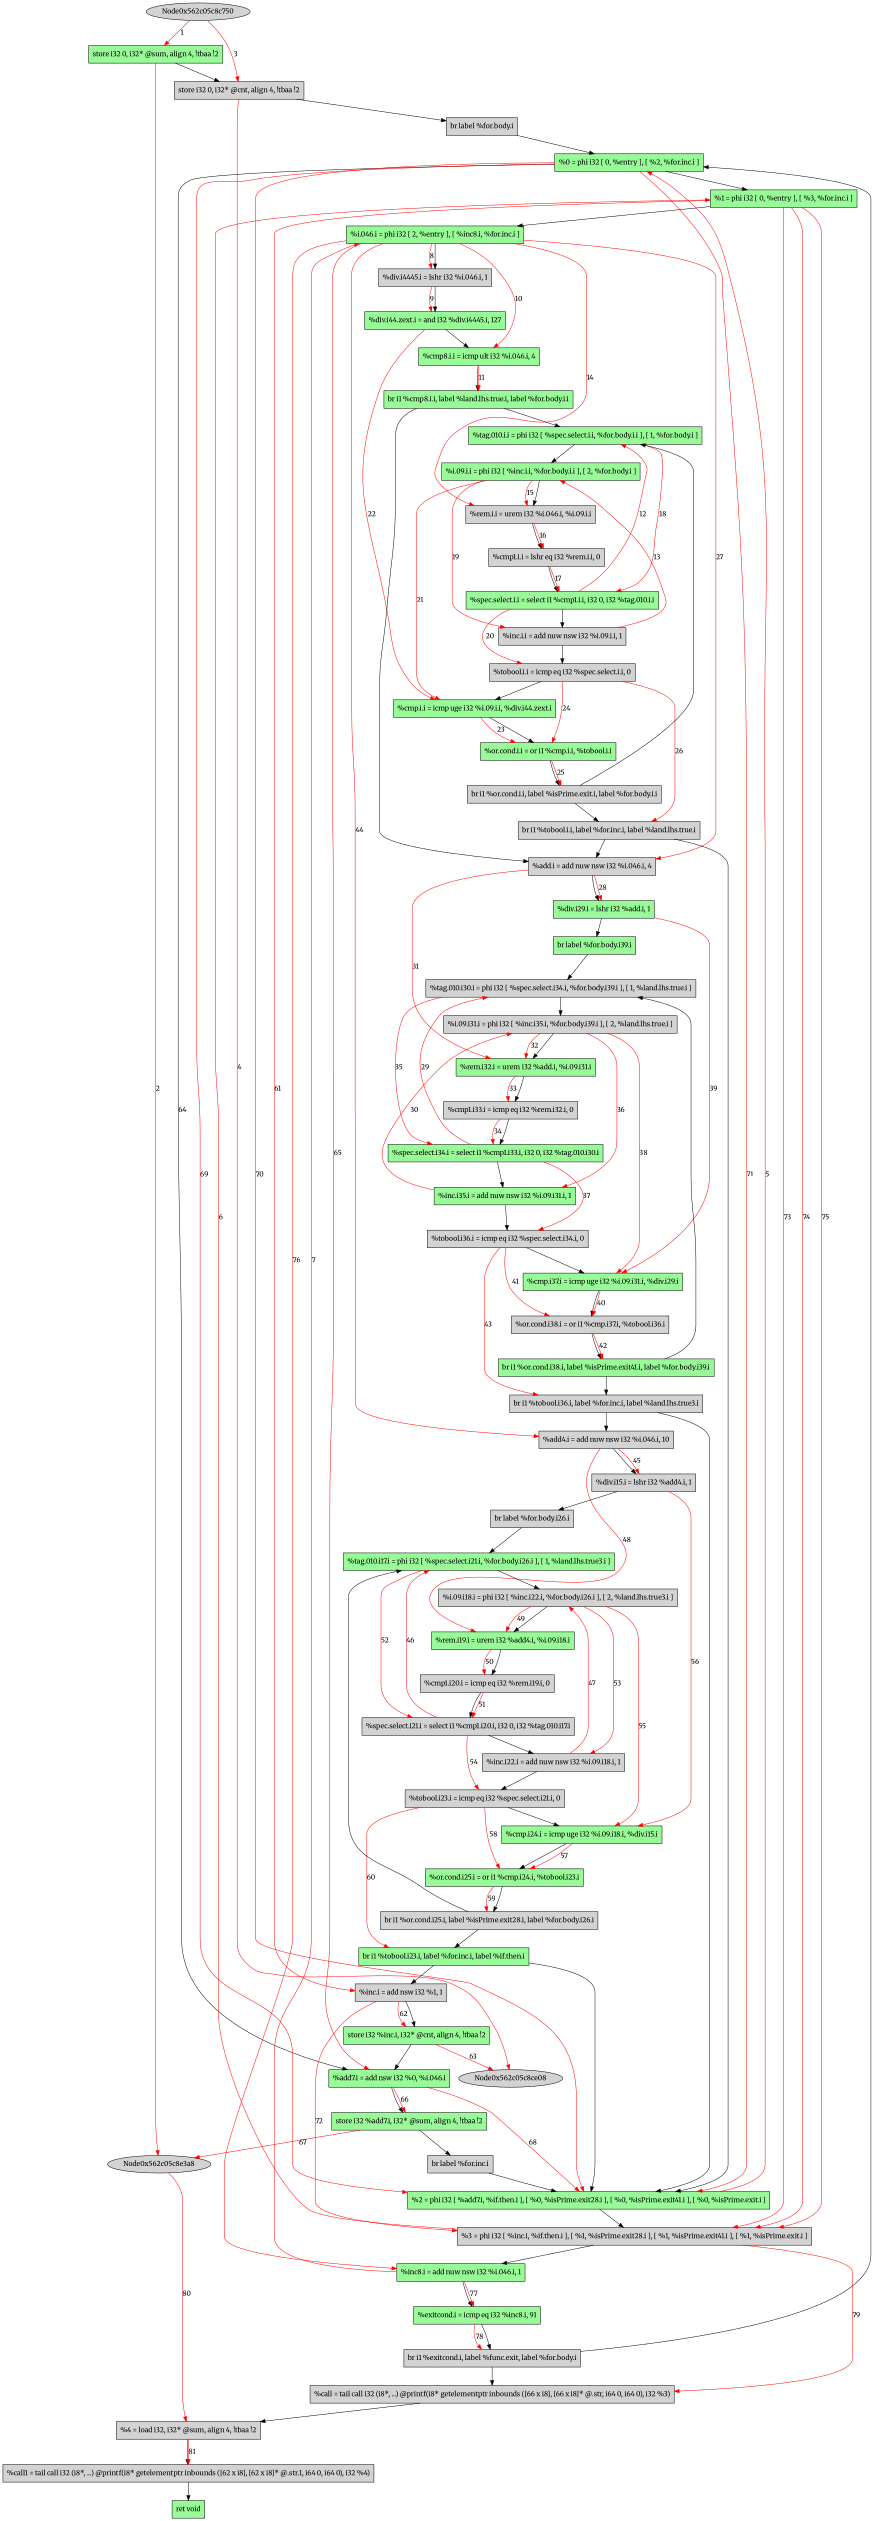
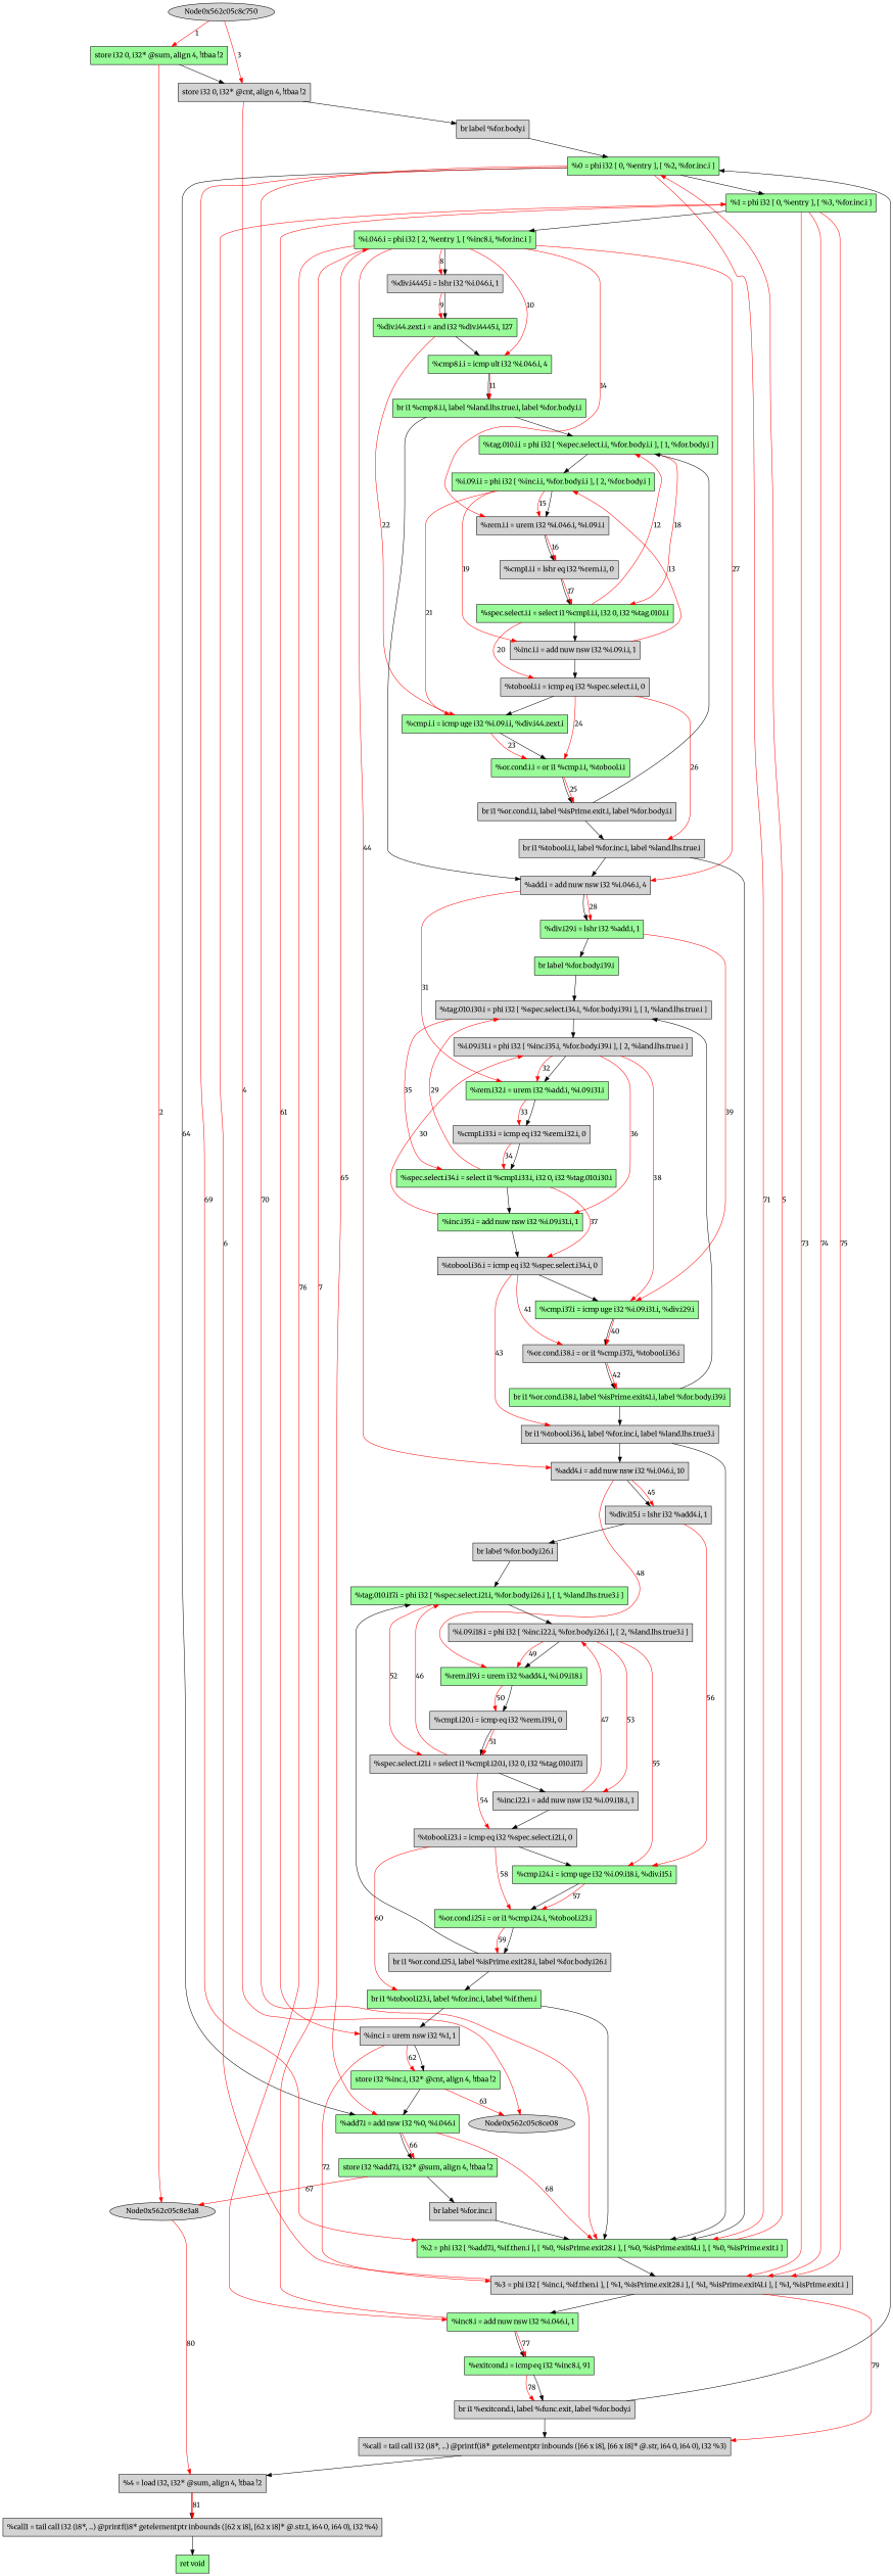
  digraph {
    fontname=Merriweather
    node [fillcolor=lightgrey fontname=Merriweather shape=record style=filled]
    edge [fontname=Merriweather color=red]
    n1 [fillcolor=palegreen label="  store i32 0, i32* @sum, align 4, !tbaa !2"]
    n2 [label="  store i32 0, i32* @cnt, align 4, !tbaa !2"]
    Node0x562c05c8e3a8 [shape=""]
    n4 [label="  br label %for.body.i"]
    Node0x562c05c8ce08 [shape=""]
    n6 [label="  %4 = load i32, i32* @sum, align 4, !tbaa !2"]
    n7 [fillcolor=palegreen label="  %0 = phi i32 [ 0, %entry ], [ %2, %for.inc.i ]"]
    n8 [fillcolor=palegreen label="  %1 = phi i32 [ 0, %entry ], [ %3, %for.inc.i ]"]
    n9 [fillcolor=palegreen label="  %add7.i = add nsw i32 %0, %i.046.i"]
    n10 [fillcolor=palegreen label="  %2 = phi i32 [ %add7.i, %if.then.i ], [ %0, %isPrime.exit28.i ], [ %0, %isPrime.exit41.i ], [ %0, %isPrime.exit.i ]"]
    n11 [fillcolor=palegreen label="  %i.046.i = phi i32 [ 2, %entry ], [ %inc8.i, %for.inc.i ]"]
-   n12 [label="  %inc.i = add nsw i32 %1, 1"]
+   n12 [label="%inc.i = urem nsw i32 %1, 1"]
    n13 [label="  %3 = phi i32 [ %inc.i, %if.then.i ], [ %1, %isPrime.exit28.i ], [ %1, %isPrime.exit41.i ], [ %1, %isPrime.exit.i ]"]
    n14 [fillcolor=palegreen label="  store i32 %add7.i, i32* @sum, align 4, !tbaa !2"]
    n15 [label="  %div.i4445.i = lshr i32 %i.046.i, 1"]
    n16 [fillcolor=palegreen label="  %cmp8.i.i = icmp ult i32 %i.046.i, 4"]
    n17 [label="  %rem.i.i = urem i32 %i.046.i, %i.09.i.i"]
    n18 [label="  %add.i = add nuw nsw i32 %i.046.i, 4"]
    n19 [label="  %add4.i = add nuw nsw i32 %i.046.i, 10"]
    n20 [fillcolor=palegreen label="  %inc8.i = add nuw nsw i32 %i.046.i, 1"]
    n21 [fillcolor=palegreen label="  store i32 %inc.i, i32* @cnt, align 4, !tbaa !2"]
    n22 [label="  %call = tail call i32 (i8*, ...) @printf(i8* getelementptr inbounds ([66 x i8], [66 x i8]* @.str, i64 0, i64 0), i32 %3)"]
    n23 [fillcolor=palegreen label="  %div.i44.zext.i = and i32 %div.i4445.i, 127"]
    n24 [fillcolor=palegreen label="  br i1 %cmp8.i.i, label %land.lhs.true.i, label %for.body.i.i"]
    n25 [label="%cmp1.i.i = lshr eq i32 %rem.i.i, 0"]
    n26 [fillcolor=palegreen label="  %div.i29.i = lshr i32 %add.i, 1"]
    n27 [fillcolor=palegreen label="  %rem.i32.i = urem i32 %add.i, %i.09.i31.i"]
    n28 [label="  %div.i15.i = lshr i32 %add4.i, 1"]
    n29 [fillcolor=palegreen label="  %rem.i19.i = urem i32 %add4.i, %i.09.i18.i"]
    n30 [fillcolor=palegreen label="  %exitcond.i = icmp eq i32 %inc8.i, 91"]
    n31 [fillcolor=palegreen label="  %cmp.i.i = icmp uge i32 %i.09.i.i, %div.i44.zext.i"]
    n32 [fillcolor=palegreen label="  %or.cond.i.i = or i1 %cmp.i.i, %tobool.i.i"]
    n33 [fillcolor=palegreen label="  %tag.010.i.i = phi i32 [ %spec.select.i.i, %for.body.i.i ], [ 1, %for.body.i ]"]
    n34 [fillcolor=palegreen label="  %i.09.i.i = phi i32 [ %inc.i.i, %for.body.i.i ], [ 2, %for.body.i ]"]
    n35 [fillcolor=palegreen label="  %spec.select.i.i = select i1 %cmp1.i.i, i32 0, i32 %tag.010.i.i"]
    n36 [label="  %inc.i.i = add nuw nsw i32 %i.09.i.i, 1"]
    n37 [label="  %tobool.i.i = icmp eq i32 %spec.select.i.i, 0"]
    n38 [label="  br i1 %tobool.i.i, label %for.inc.i, label %land.lhs.true.i"]
    n39 [label="  br i1 %or.cond.i.i, label %isPrime.exit.i, label %for.body.i.i"]
    n40 [fillcolor=palegreen label="  br label %for.body.i39.i"]
    n41 [fillcolor=palegreen label="  %cmp.i37.i = icmp uge i32 %i.09.i31.i, %div.i29.i"]
    n42 [label="  %cmp1.i33.i = icmp eq i32 %rem.i32.i, 0"]
    n43 [label="  %tag.010.i30.i = phi i32 [ %spec.select.i34.i, %for.body.i39.i ], [ 1, %land.lhs.true.i ]"]
    n44 [label="  %or.cond.i38.i = or i1 %cmp.i37.i, %tobool.i36.i"]
    n45 [label="  %i.09.i31.i = phi i32 [ %inc.i35.i, %for.body.i39.i ], [ 2, %land.lhs.true.i ]"]
    n46 [fillcolor=palegreen label="  %spec.select.i34.i = select i1 %cmp1.i33.i, i32 0, i32 %tag.010.i30.i"]
    n47 [fillcolor=palegreen label="  %inc.i35.i = add nuw nsw i32 %i.09.i31.i, 1"]
    n48 [label="  %tobool.i36.i = icmp eq i32 %spec.select.i34.i, 0"]
    n49 [label="  br i1 %tobool.i36.i, label %for.inc.i, label %land.lhs.true3.i"]
    n50 [fillcolor=palegreen label="  br i1 %or.cond.i38.i, label %isPrime.exit41.i, label %for.body.i39.i"]
    n51 [label="  br label %for.body.i26.i"]
    n52 [fillcolor=palegreen label="  %cmp.i24.i = icmp uge i32 %i.09.i18.i, %div.i15.i"]
    n53 [label="  %cmp1.i20.i = icmp eq i32 %rem.i19.i, 0"]
    n54 [fillcolor=palegreen label="  %tag.010.i17.i = phi i32 [ %spec.select.i21.i, %for.body.i26.i ], [ 1, %land.lhs.true3.i ]"]
    n55 [fillcolor=palegreen label="  %or.cond.i25.i = or i1 %cmp.i24.i, %tobool.i23.i"]
    n56 [label="  %i.09.i18.i = phi i32 [ %inc.i22.i, %for.body.i26.i ], [ 2, %land.lhs.true3.i ]"]
    n57 [label="  %spec.select.i21.i = select i1 %cmp1.i20.i, i32 0, i32 %tag.010.i17.i"]
    n58 [label="  %inc.i22.i = add nuw nsw i32 %i.09.i18.i, 1"]
    n59 [label="  %tobool.i23.i = icmp eq i32 %spec.select.i21.i, 0"]
    n60 [fillcolor=palegreen label="  br i1 %tobool.i23.i, label %for.inc.i, label %if.then.i"]
    n61 [label="  br i1 %or.cond.i25.i, label %isPrime.exit28.i, label %for.body.i26.i"]
    n62 [label="  br label %for.inc.i"]
    n63 [label="  br i1 %exitcond.i, label %func.exit, label %for.body.i"]
    n64 [label="  %call1 = tail call i32 (i8*, ...) @printf(i8* getelementptr inbounds ([62 x i8], [62 x i8]* @.str.1, i64 0, i64 0), i32 %4)"]
    n65 [fillcolor=palegreen label="  ret void"]
    Node0x562c05c8c750 [shape=""]
    n1 -> n2 [color=""]
    n1 -> Node0x562c05c8e3a8 [label=2]
    n2 -> n4 [color=""]
    n2 -> Node0x562c05c8ce08 [label=4]
    Node0x562c05c8e3a8 -> n6 [label=80]
    n4 -> n7 [color=""]
    n6 -> n64 [color=""]
    n6 -> n64 [label=81]
    n7 -> n8 [color=""]
    n7 -> n9 [color=black label=64]
    n7 -> n10 [label=69]
    n7 -> n10 [label=70]
    n7 -> n10 [label=71]
    n8 -> n11 [color=""]
    n8 -> n12 [label=61]
    n8 -> n13 [label=73]
    n8 -> n13 [label=74]
    n8 -> n13 [label=75]
    n9 -> n10 [label=68]
    n9 -> n14 [color=""]
    n9 -> n14 [label=66]
    n10 -> n7 [label=5]
    n10 -> n13 [color=""]
    n11 -> n9 [label=65]
    n11 -> n15 [color=""]
    n11 -> n15 [label=8]
    n11 -> n16 [label=10]
    n11 -> n17 [label=14]
    n11 -> n18 [label=27]
    n11 -> n19 [label=44]
    n11 -> n20 [label=76]
    n12 -> n13 [label=72]
    n12 -> n21 [color=""]
    n12 -> n21 [label=62]
    n13 -> n8 [label=6]
    n13 -> n20 [color=""]
    n13 -> n22 [label=79]
    n14 -> Node0x562c05c8e3a8 [label=67]
    n14 -> n62 [color=""]
    n15 -> n23 [color=""]
    n15 -> n23 [label=9]
    n16 -> n24 [color=""]
    n16 -> n24 [label=11]
    n17 -> n25 [color=""]
    n17 -> n25 [label=16]
    n18 -> n26 [color=""]
    n18 -> n26 [label=28]
    n18 -> n27 [label=31]
    n19 -> n28 [color=""]
    n19 -> n28 [label=45]
    n19 -> n29 [label=48]
    n20 -> n11 [label=7]
    n20 -> n30 [color=""]
    n20 -> n30 [label=77]
    n21 -> Node0x562c05c8ce08 [label=63]
    n21 -> n9 [color=""]
    n22 -> n6 [color=""]
    n23 -> n16 [color=""]
    n23 -> n31 [label=22]
    n24 -> n18 [color=""]
    n24 -> n33 [color=""]
    n25 -> n35 [color=""]
    n25 -> n35 [label=17]
    n26 -> n40 [color=""]
    n26 -> n41 [label=39]
    n27 -> n42 [color=""]
    n27 -> n42 [label=33]
    n28 -> n51 [color=""]
    n28 -> n52 [label=56]
    n29 -> n53 [color=""]
    n29 -> n53 [label=50]
    n30 -> n63 [color=""]
    n30 -> n63 [label=78]
    n31 -> n32 [color=""]
    n31 -> n32 [label=23]
    n32 -> n39 [color=""]
    n32 -> n39 [label=25]
    n33 -> n34 [color=""]
    n33 -> n35 [label=18]
    n34 -> n17 [color=""]
    n34 -> n17 [label=15]
    n34 -> n31 [label=21]
    n34 -> n36 [label=19]
    n35 -> n33 [label=12]
    n35 -> n36 [color=""]
    n35 -> n37 [label=20]
    n36 -> n34 [label=13]
    n36 -> n37 [color=""]
    n37 -> n31 [color=""]
    n37 -> n32 [label=24]
    n37 -> n38 [label=26]
    n38 -> n10 [color=""]
    n38 -> n18 [color=""]
    n39 -> n33 [color=""]
    n39 -> n38 [color=""]
    n40 -> n43 [color=""]
    n41 -> n44 [color=""]
    n41 -> n44 [label=40]
    n42 -> n46 [color=""]
    n42 -> n46 [label=34]
    n43 -> n45 [color=""]
    n43 -> n46 [label=35]
    n44 -> n50 [color=""]
    n44 -> n50 [label=42]
    n45 -> n27 [color=""]
    n45 -> n27 [label=32]
    n45 -> n41 [label=38]
    n45 -> n47 [label=36]
    n46 -> n43 [label=29]
    n46 -> n47 [color=""]
    n46 -> n48 [label=37]
    n47 -> n45 [label=30]
    n47 -> n48 [color=""]
    n48 -> n41 [color=""]
    n48 -> n44 [label=41]
    n48 -> n49 [label=43]
    n49 -> n10 [color=""]
    n49 -> n19 [color=""]
    n50 -> n43 [color=""]
    n50 -> n49 [color=""]
    n51 -> n54 [color=""]
    n52 -> n55 [color=""]
    n52 -> n55 [label=57]
    n53 -> n57 [color=""]
    n53 -> n57 [label=51]
    n54 -> n56 [color=""]
    n54 -> n57 [label=52]
    n55 -> n61 [color=""]
    n55 -> n61 [label=59]
    n56 -> n29 [color=""]
    n56 -> n29 [label=49]
    n56 -> n52 [label=55]
    n56 -> n58 [label=53]
    n57 -> n54 [label=46]
    n57 -> n58 [color=""]
    n57 -> n59 [label=54]
    n58 -> n56 [label=47]
    n58 -> n59 [color=""]
    n59 -> n52 [color=""]
    n59 -> n55 [label=58]
    n59 -> n60 [label=60]
    n60 -> n10 [color=""]
    n60 -> n12 [color=""]
    n61 -> n54 [color=""]
    n61 -> n60 [color=""]
    n62 -> n10 [color=""]
    n63 -> n7 [color=""]
    n63 -> n22 [color=""]
    n64 -> n65 [color=""]
    Node0x562c05c8c750 -> n1 [label=1]
    Node0x562c05c8c750 -> n2 [label=3]
  }
